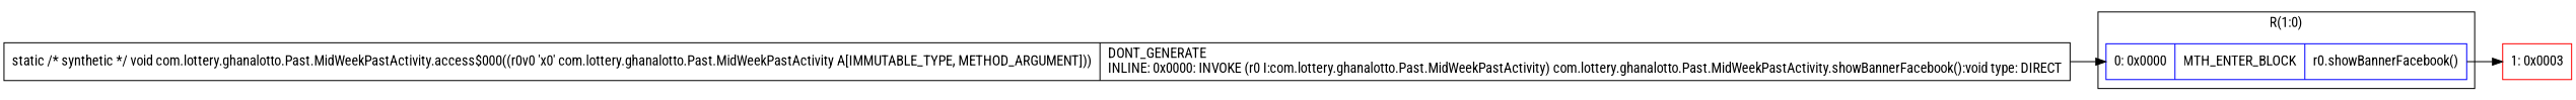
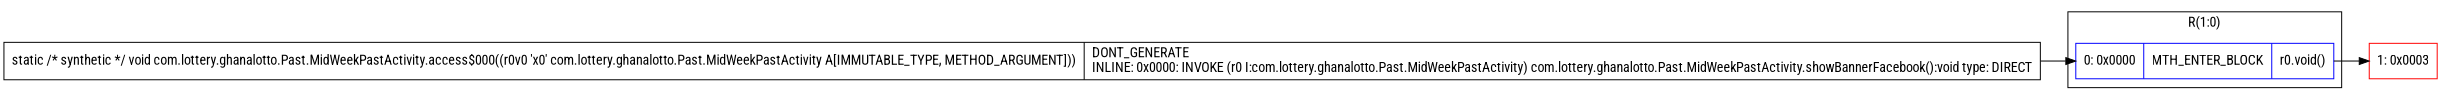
  digraph {
    rankdir=LR
    fontname="Roboto Condensed"
    node [shape=record fontname="Roboto Condensed"]
    edge [fontname="Roboto Condensed"]
-   n1 [color=blue label="{0\:\ 0x0000|MTH_ENTER_BLOCK\l|r0.showBannerFacebook()\l}"]
+   n1 [color=blue label="{0\:\ 0x0000|MTH_ENTER_BLOCK\l|r0.void()\l}"]
    n2 [color=red label="{1\:\ 0x0003}"]
    n3 [label="{static \/* synthetic *\/ void com.lottery.ghanalotto.Past.MidWeekPastActivity.access$000((r0v0 'x0' com.lottery.ghanalotto.Past.MidWeekPastActivity A[IMMUTABLE_TYPE, METHOD_ARGUMENT]))  | DONT_GENERATE\lINLINE: 0x0000: INVOKE  (r0 I:com.lottery.ghanalotto.Past.MidWeekPastActivity) com.lottery.ghanalotto.Past.MidWeekPastActivity.showBannerFacebook():void type: DIRECT\l}"]
    subgraph cluster_1 {
      label="R(1:0)"
      n1
    }
    n1 -> n2
    n3 -> n1
  }
